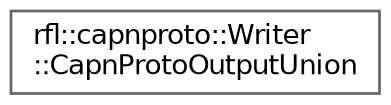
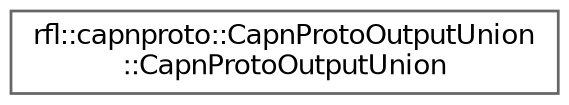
  digraph {
    rankdir=LR
-   n1 [color=grey40 fillcolor=white fontname=Helvetica fontsize=10 height=0.2 label="rfl::capnproto::Writer\l::CapnProtoOutputUnion" shape=box style=filled width=0.4]
+   n1 [color=grey40 fillcolor=white fontname=Helvetica fontsize=10 height=0.2 label="rfl::capnproto::CapnProtoOutputUnion\l::CapnProtoOutputUnion" shape=box style=filled width=0.4]
  }
